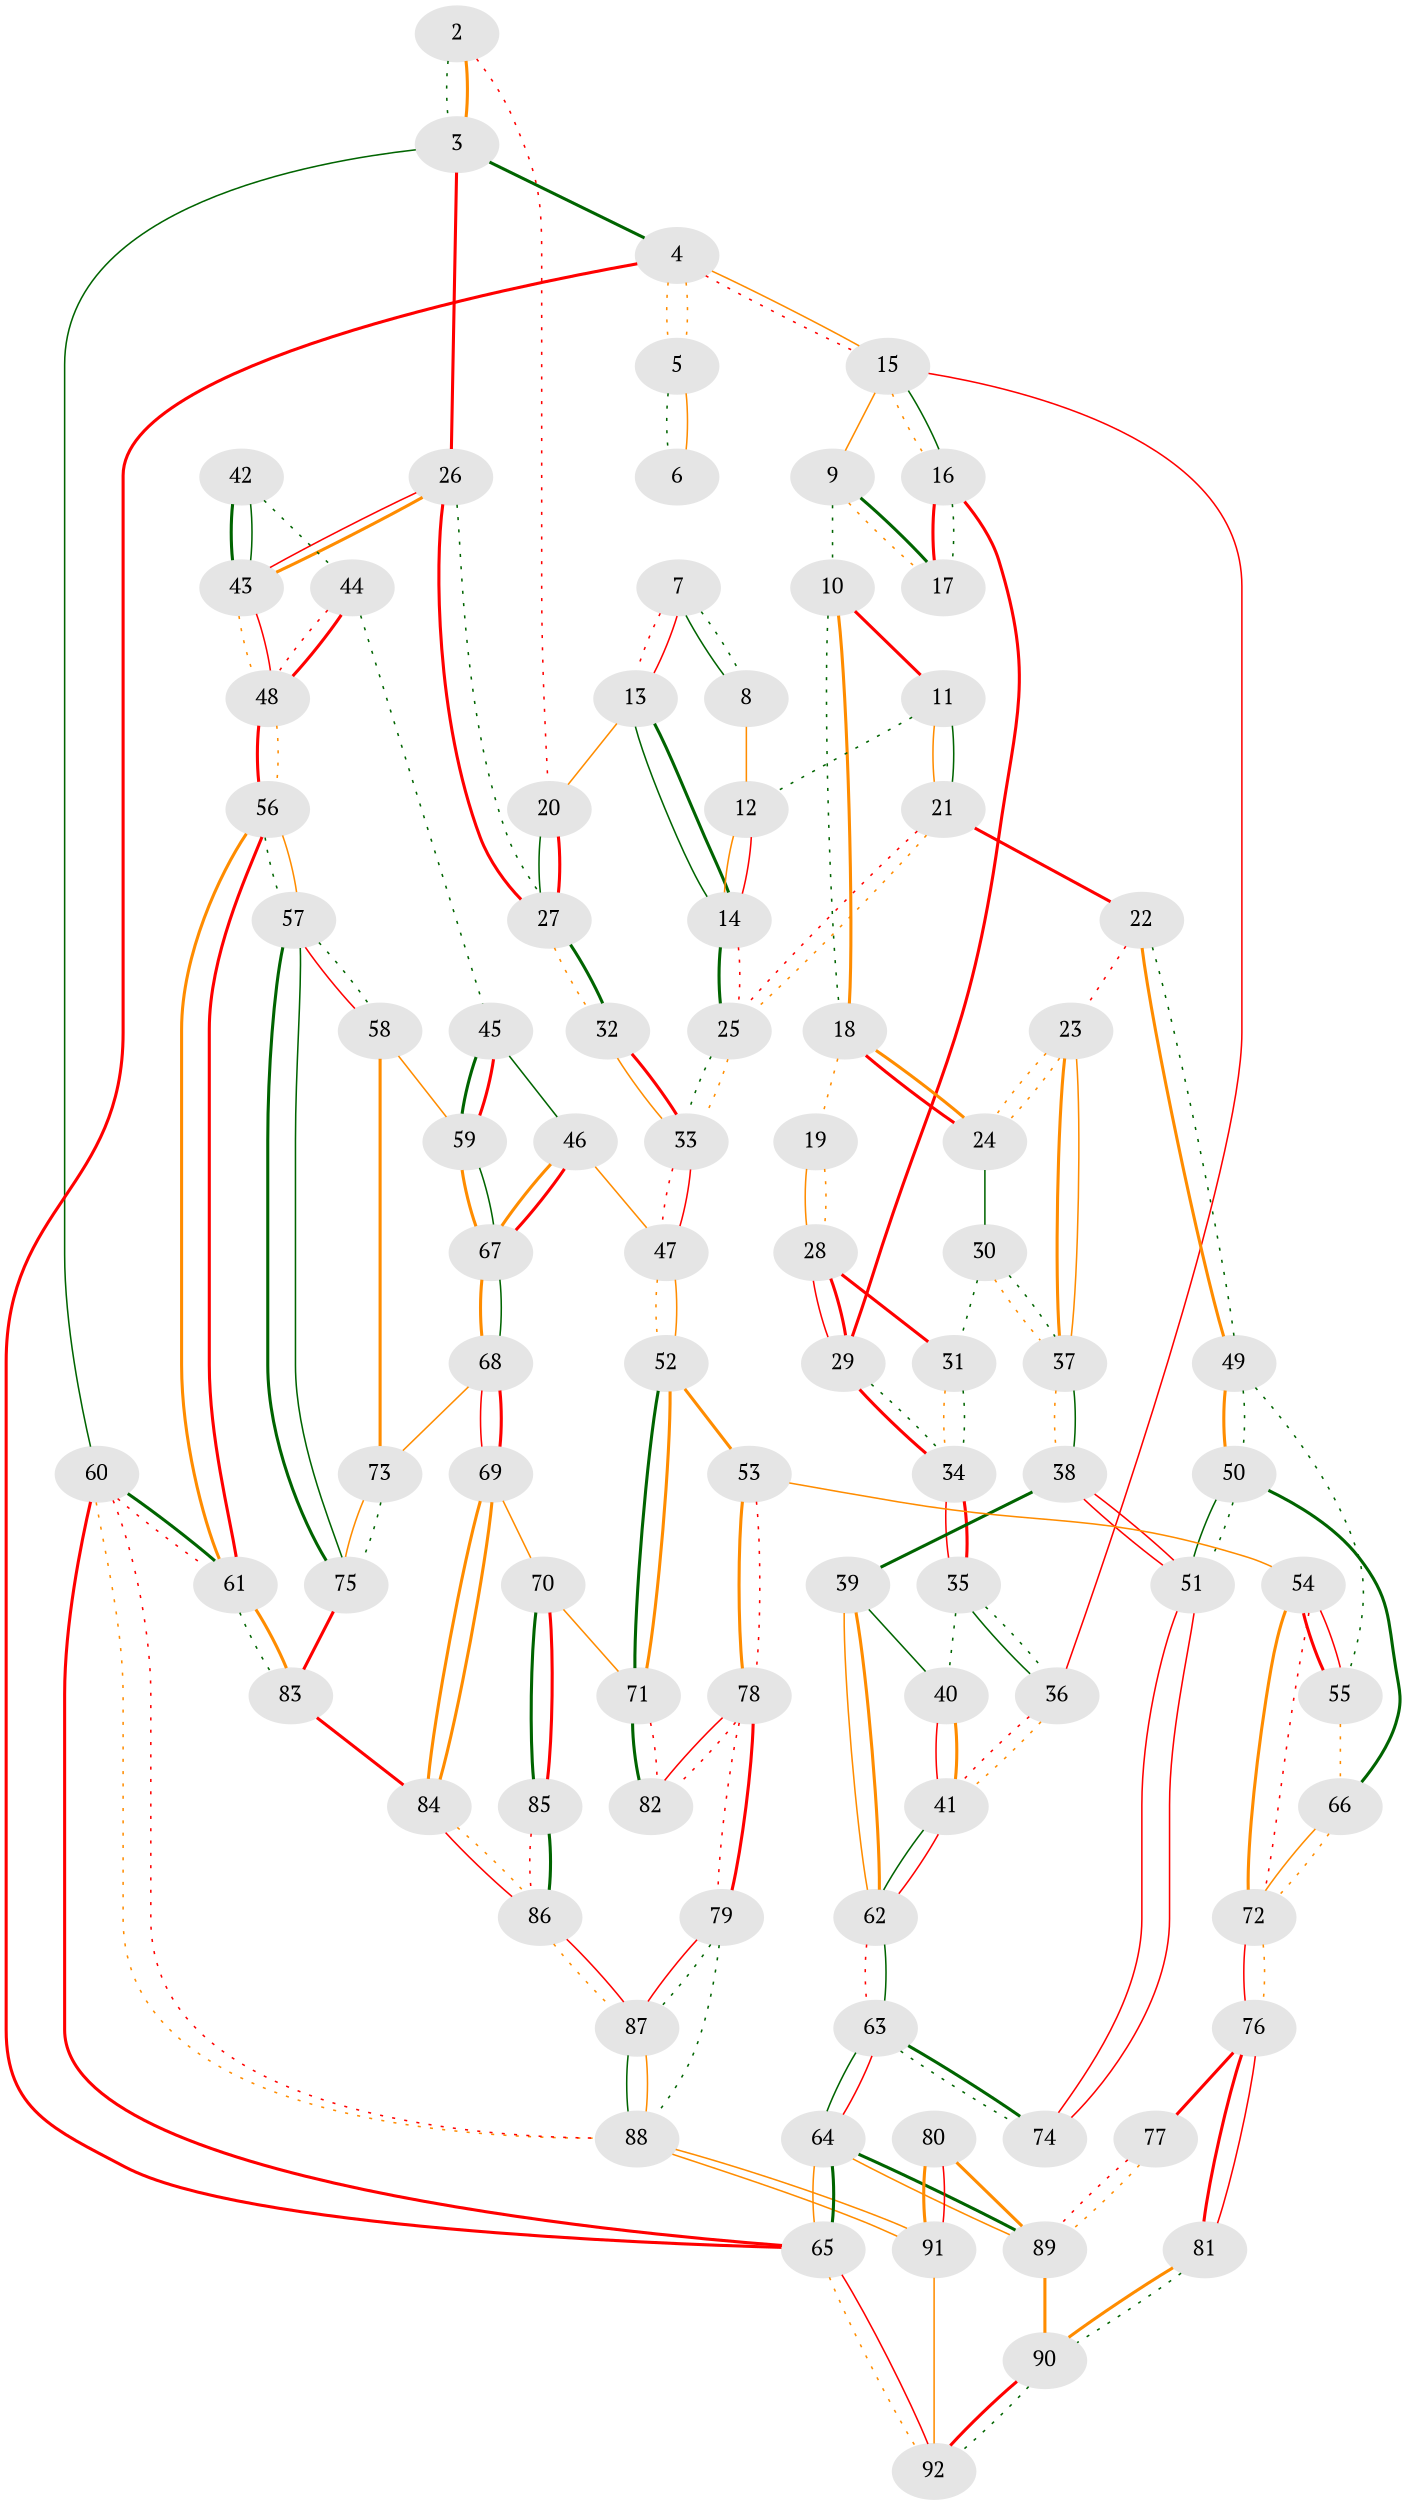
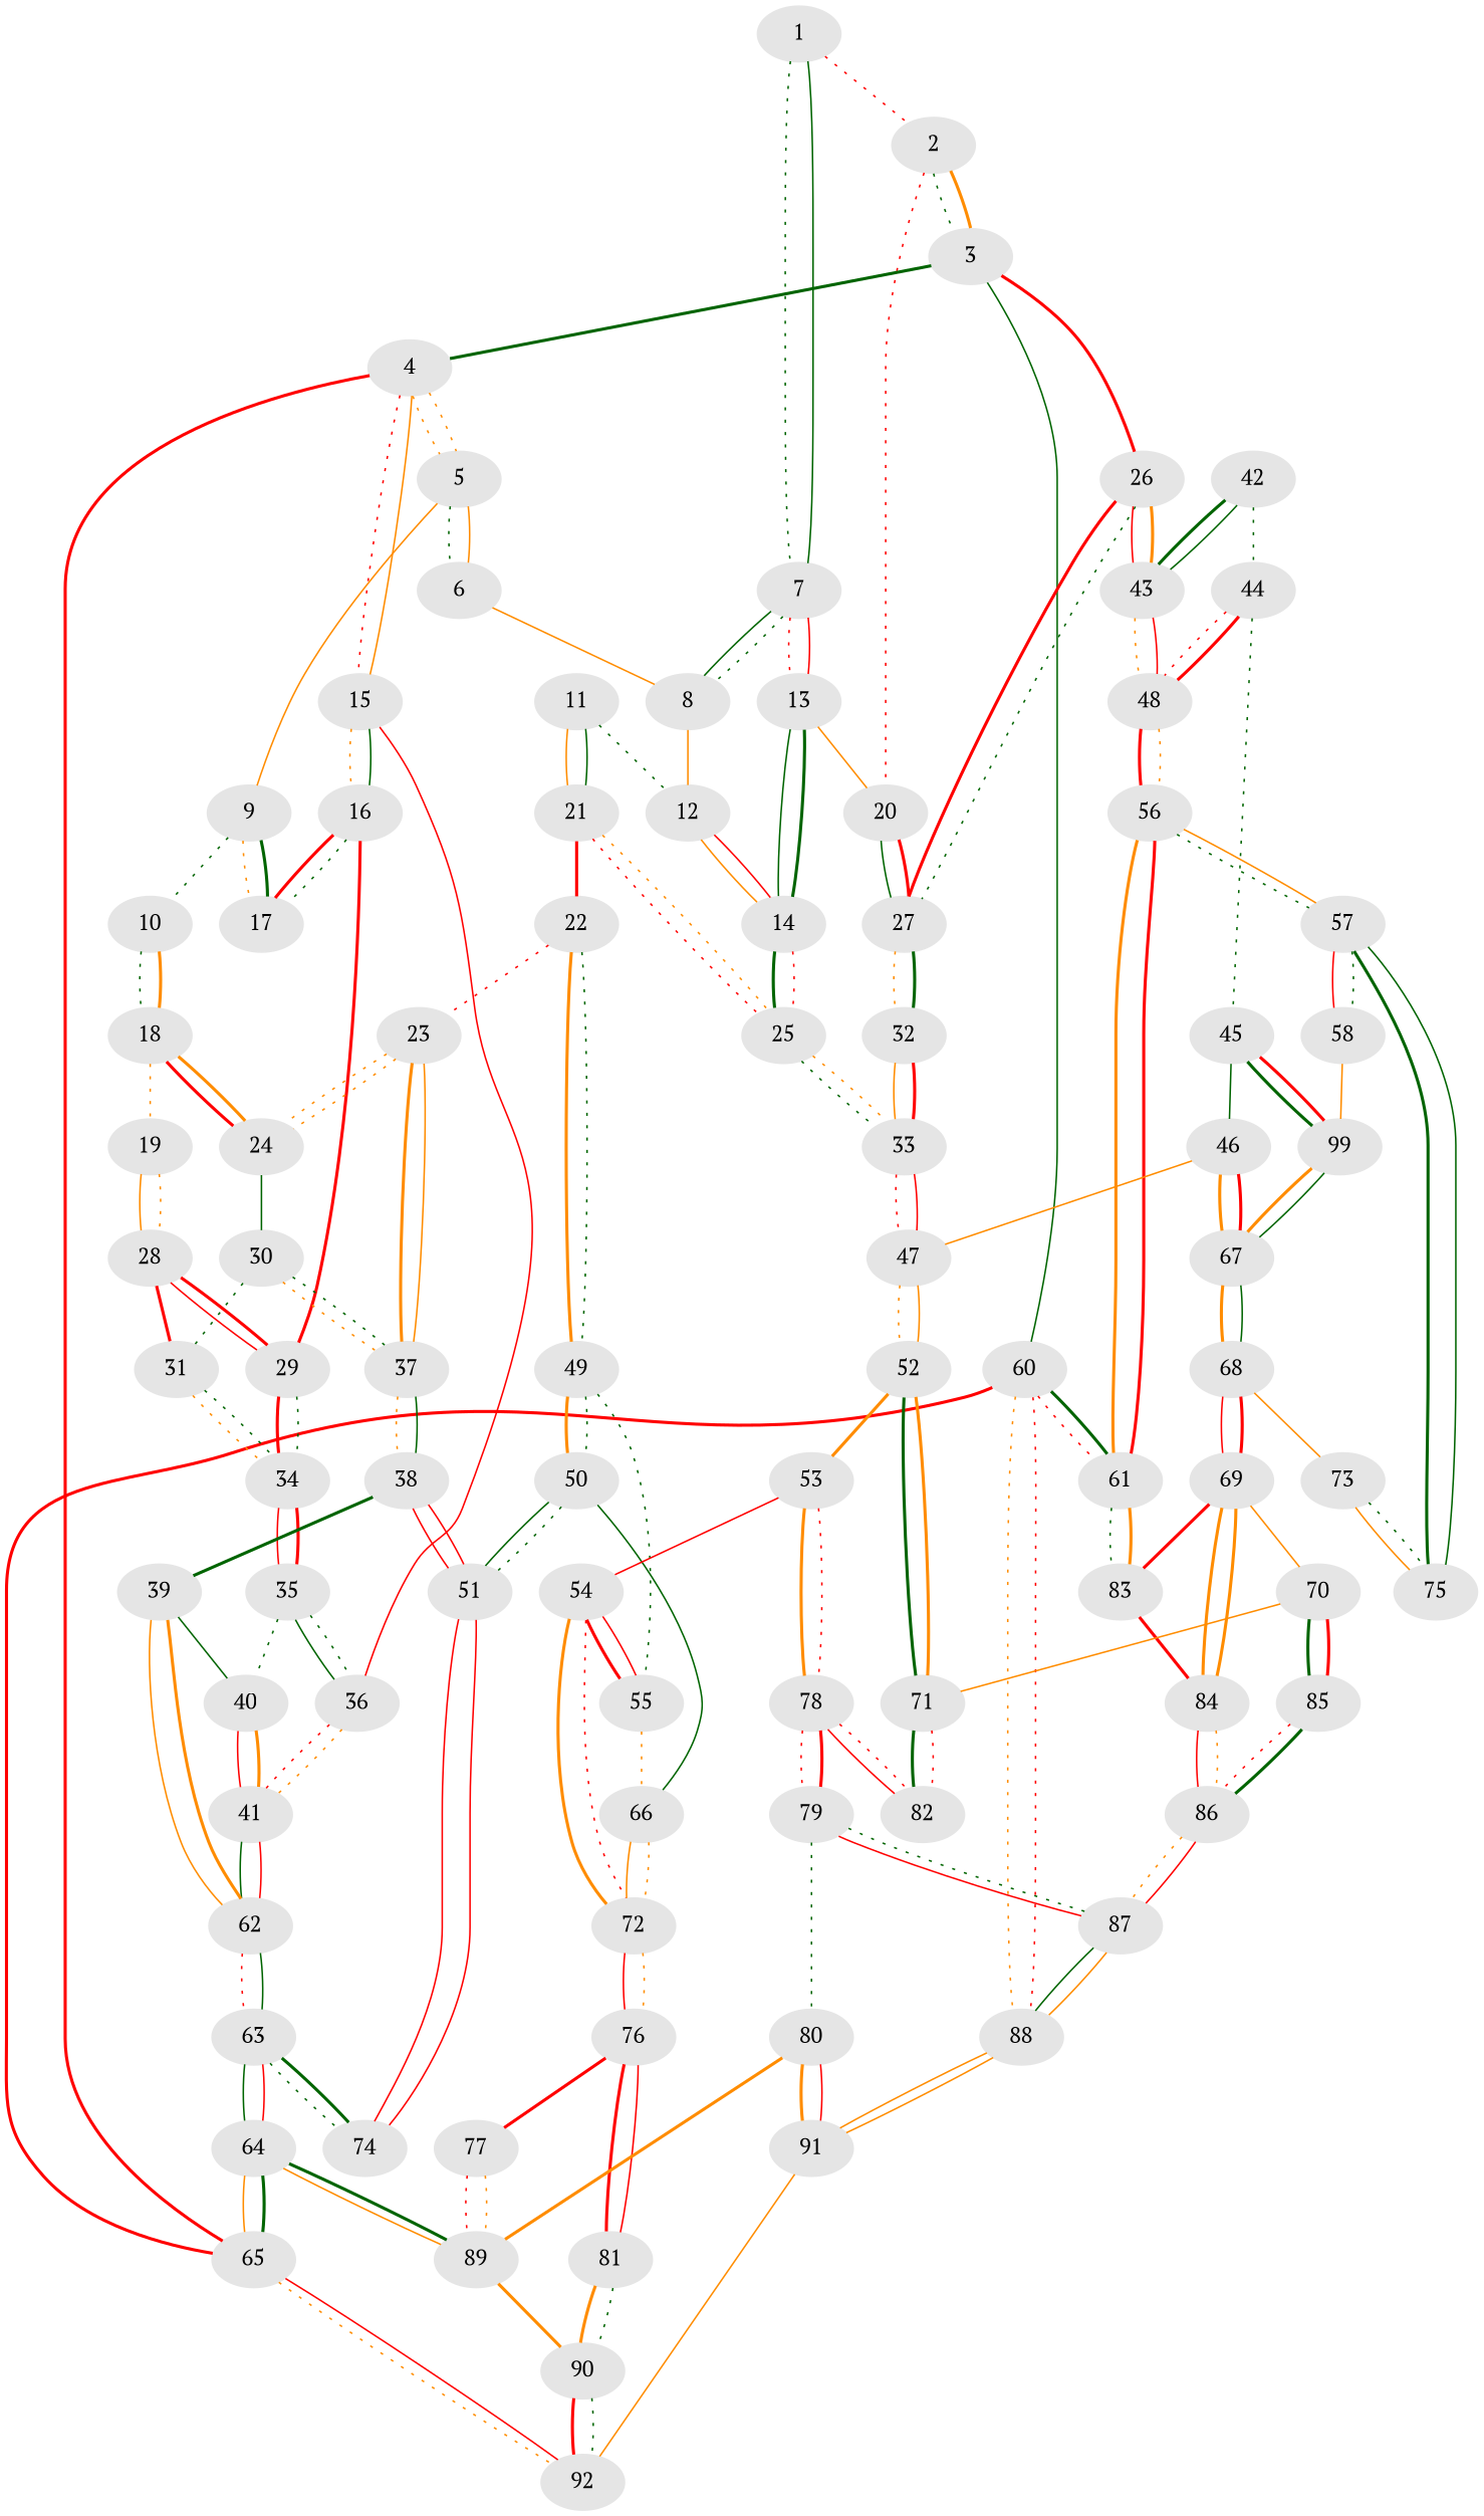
  graph {
    fontname="PT Serif"
    node [color=gray90 fontname="PT Serif" style=filled]
    edge [color=darkorange fontname="PT Serif" style=dotted]
+   1
    2
    7
    3
    20
    8
    13
    4
    26
    60
    27
    5
    15
    65
    43
    61
    88
    6
    9
    16
    36
    92
    10
    17
    12
    14
    11
    18
    21
    19
    24
    25
    22
    33
    29
    41
    34
    28
    30
    31
    32
    23
    49
    37
    50
    55
    38
    47
    48
    35
    52
    40
    62
    39
    51
    74
    63
    42
    44
    45
    56
    46
-   59
+   59 [label=99]
    67
    68
    53
    71
    57
    66
    72
    54
    78
    82
    79
    76
    58
    75
    83
    73
    91
    84
    64
    89
    90
    69
    70
    85
    86
    77
    81
    80
    87
+   1 -- 2 [color=red]
+   1 -- 7 [color=darkgreen]
+   1 -- 7 [color=darkgreen style=solid]
    2 -- 3 [color=darkgreen]
    2 -- 3 [style=bold]
    2 -- 20 [color=red]
    7 -- 8 [color=darkgreen style=solid]
    7 -- 8 [color=darkgreen]
    7 -- 13 [color=red]
    7 -- 13 [color=red style=solid]
    3 -- 4 [color=darkgreen style=bold]
    3 -- 26 [color=red style=bold]
    3 -- 60 [color=darkgreen style=solid]
    20 -- 27 [color=darkgreen style=solid]
    20 -- 27 [color=red style=bold]
    8 -- 12 [style=solid]
    13 -- 20 [style=solid]
    13 -- 14 [color=darkgreen style=solid]
    13 -- 14 [color=darkgreen style=bold]
    4 -- 5
    4 -- 5
    4 -- 15 [color=red]
    4 -- 15 [style=solid]
    4 -- 65 [color=red style=bold]
    26 -- 27 [color=red style=bold]
    26 -- 27 [color=darkgreen]
    26 -- 43 [color=red style=solid]
    26 -- 43 [style=bold]
    60 -- 65 [color=red style=bold]
    60 -- 61 [color=red]
    60 -- 61 [color=darkgreen style=bold]
    60 -- 88
    60 -- 88 [color=red]
    27 -- 32
    27 -- 32 [color=darkgreen style=bold]
    5 -- 6 [color=darkgreen]
    5 -- 6 [style=solid]
-   15 -- 9 [style=solid]
+   5 -- 9 [style=solid]
    15 -- 16
    15 -- 16 [color=darkgreen style=solid]
    15 -- 36 [color=red style=solid]
    65 -- 92
    65 -- 92 [color=red style=solid]
    43 -- 48
    43 -- 48 [color=red style=solid]
    61 -- 83 [color=darkgreen]
    61 -- 83 [style=bold]
    88 -- 91 [style=solid]
    88 -- 91 [style=solid]
+   6 -- 8 [style=solid]
    9 -- 10 [color=darkgreen]
    9 -- 17
    9 -- 17 [color=darkgreen style=bold]
    16 -- 17 [color=red style=bold]
    16 -- 17 [color=darkgreen]
    16 -- 29 [color=red style=bold]
    36 -- 41 [color=red]
    36 -- 41
-   10 -- 11 [color=red style=bold]
    10 -- 18 [color=darkgreen]
    10 -- 18 [style=bold]
    12 -- 14 [style=solid]
    12 -- 14 [color=red style=solid]
    14 -- 25 [color=darkgreen style=bold]
    14 -- 25 [color=red]
    11 -- 12 [color=darkgreen]
    11 -- 21 [style=solid]
    11 -- 21 [color=darkgreen style=solid]
    18 -- 19
    18 -- 24 [color=red style=bold]
    18 -- 24 [style=bold]
    21 -- 25 [color=red]
    21 -- 25
    21 -- 22 [color=red style=bold]
    19 -- 28 [style=solid]
    19 -- 28
    24 -- 30 [color=darkgreen style=solid]
    25 -- 33 [color=darkgreen]
    25 -- 33
    22 -- 23 [color=red]
    22 -- 49 [style=bold]
    22 -- 49 [color=darkgreen]
    33 -- 47 [color=red]
    33 -- 47 [color=red style=solid]
    29 -- 34 [color=red style=bold]
    29 -- 34 [color=darkgreen]
    41 -- 62 [color=darkgreen style=solid]
    41 -- 62 [color=red style=solid]
    34 -- 35 [color=red style=solid]
    34 -- 35 [color=red style=bold]
    28 -- 29 [color=red style=solid]
    28 -- 29 [color=red style=bold]
    28 -- 31 [color=red style=bold]
    30 -- 31 [color=darkgreen]
    30 -- 37
    30 -- 37 [color=darkgreen]
    31 -- 34
    31 -- 34 [color=darkgreen]
    32 -- 33 [style=solid]
    32 -- 33 [color=red style=bold]
    23 -- 24
    23 -- 24
    23 -- 37 [style=bold]
    23 -- 37 [style=solid]
    49 -- 50 [style=bold]
    49 -- 50 [color=darkgreen]
    49 -- 55 [color=darkgreen]
    37 -- 38
    37 -- 38 [color=darkgreen style=solid]
    50 -- 51 [color=darkgreen style=solid]
    50 -- 51 [color=darkgreen]
-   50 -- 66 [color=darkgreen style=bold]
+   50 -- 66 [color=darkgreen style=solid]
    55 -- 66
    38 -- 39 [color=darkgreen style=bold]
    38 -- 51 [color=red style=solid]
    38 -- 51 [color=red style=solid]
    47 -- 52
    47 -- 52 [style=solid]
    48 -- 56 [color=red style=bold]
    48 -- 56
    35 -- 36 [color=darkgreen style=solid]
    35 -- 36 [color=darkgreen]
    35 -- 40 [color=darkgreen]
    52 -- 53 [style=bold]
    52 -- 71 [color=darkgreen style=bold]
    52 -- 71 [style=bold]
    40 -- 41 [color=red style=solid]
    40 -- 41 [style=bold]
    62 -- 63 [color=red]
    62 -- 63 [color=darkgreen style=solid]
    39 -- 40 [color=darkgreen style=solid]
    39 -- 62 [style=solid]
    39 -- 62 [style=bold]
    51 -- 74 [color=red style=solid]
    51 -- 74 [color=red style=solid]
    63 -- 74 [color=darkgreen]
    63 -- 74 [color=darkgreen style=bold]
    63 -- 64 [color=darkgreen style=solid]
    63 -- 64 [color=red style=solid]
    42 -- 43 [color=darkgreen style=bold]
    42 -- 43 [color=darkgreen style=solid]
    42 -- 44 [color=darkgreen]
    44 -- 48 [color=red]
    44 -- 48 [color=red style=bold]
    44 -- 45 [color=darkgreen]
    45 -- 46 [color=darkgreen style=solid]
    45 -- 59 [color=darkgreen style=bold]
    45 -- 59 [color=red style=bold]
    56 -- 61 [style=bold]
    56 -- 61 [color=red style=bold]
    56 -- 57 [color=darkgreen]
    56 -- 57 [style=solid]
    46 -- 47 [style=solid]
    46 -- 67 [style=bold]
    46 -- 67 [color=red style=bold]
    59 -- 67 [style=bold]
    59 -- 67 [color=darkgreen style=solid]
    67 -- 68 [style=bold]
    67 -- 68 [color=darkgreen style=solid]
    68 -- 73 [style=solid]
    68 -- 69 [color=red style=solid]
    68 -- 69 [color=red style=bold]
-   53 -- 54 [style=solid]
+   53 -- 54 [color=red style=solid]
    53 -- 78 [style=bold]
    53 -- 78 [color=red]
    71 -- 82 [color=darkgreen style=bold]
    71 -- 82 [color=red]
    57 -- 58 [color=red style=solid]
    57 -- 58 [color=darkgreen]
    57 -- 75 [color=darkgreen style=bold]
    57 -- 75 [color=darkgreen style=solid]
    66 -- 72 [style=solid]
    66 -- 72
    72 -- 76 [color=red style=solid]
    72 -- 76
    54 -- 55 [color=red style=bold]
    54 -- 55 [color=red style=solid]
    54 -- 72 [style=bold]
    54 -- 72 [color=red]
    78 -- 82 [color=red style=solid]
    78 -- 82 [color=red]
    78 -- 79 [color=red]
    78 -- 79 [color=red style=bold]
-   79 -- 88 [color=darkgreen]
+   79 -- 80 [color=darkgreen]
    79 -- 87 [color=red style=solid]
    79 -- 87 [color=darkgreen]
    76 -- 77 [color=red style=bold]
    76 -- 81 [color=red style=bold]
    76 -- 81 [color=red style=solid]
    58 -- 59 [style=solid]
-   58 -- 73 [style=bold]
-   75 -- 83 [color=red style=bold]
+   69 -- 83 [color=red style=bold]
    83 -- 84 [color=red style=bold]
    73 -- 75 [style=solid]
    73 -- 75 [color=darkgreen]
    91 -- 92 [style=solid]
    84 -- 86 [color=red style=solid]
    84 -- 86
    64 -- 65 [style=solid]
    64 -- 65 [color=darkgreen style=bold]
    64 -- 89 [style=solid]
    64 -- 89 [color=darkgreen style=bold]
    89 -- 90 [style=bold]
    90 -- 92 [color=red style=bold]
    90 -- 92 [color=darkgreen]
    69 -- 84 [style=bold]
    69 -- 84 [style=bold]
    69 -- 70 [style=solid]
    70 -- 71 [style=solid]
    70 -- 85 [color=darkgreen style=bold]
    70 -- 85 [color=red style=bold]
    85 -- 86 [color=red]
    85 -- 86 [color=darkgreen style=bold]
    86 -- 87
    86 -- 87 [color=red style=solid]
    77 -- 89 [color=red]
    77 -- 89
    81 -- 90 [style=bold]
    81 -- 90 [color=darkgreen]
    80 -- 91 [style=bold]
    80 -- 91 [color=red style=solid]
    80 -- 89 [style=bold]
    87 -- 88 [color=darkgreen style=solid]
    87 -- 88 [style=solid]
  }
